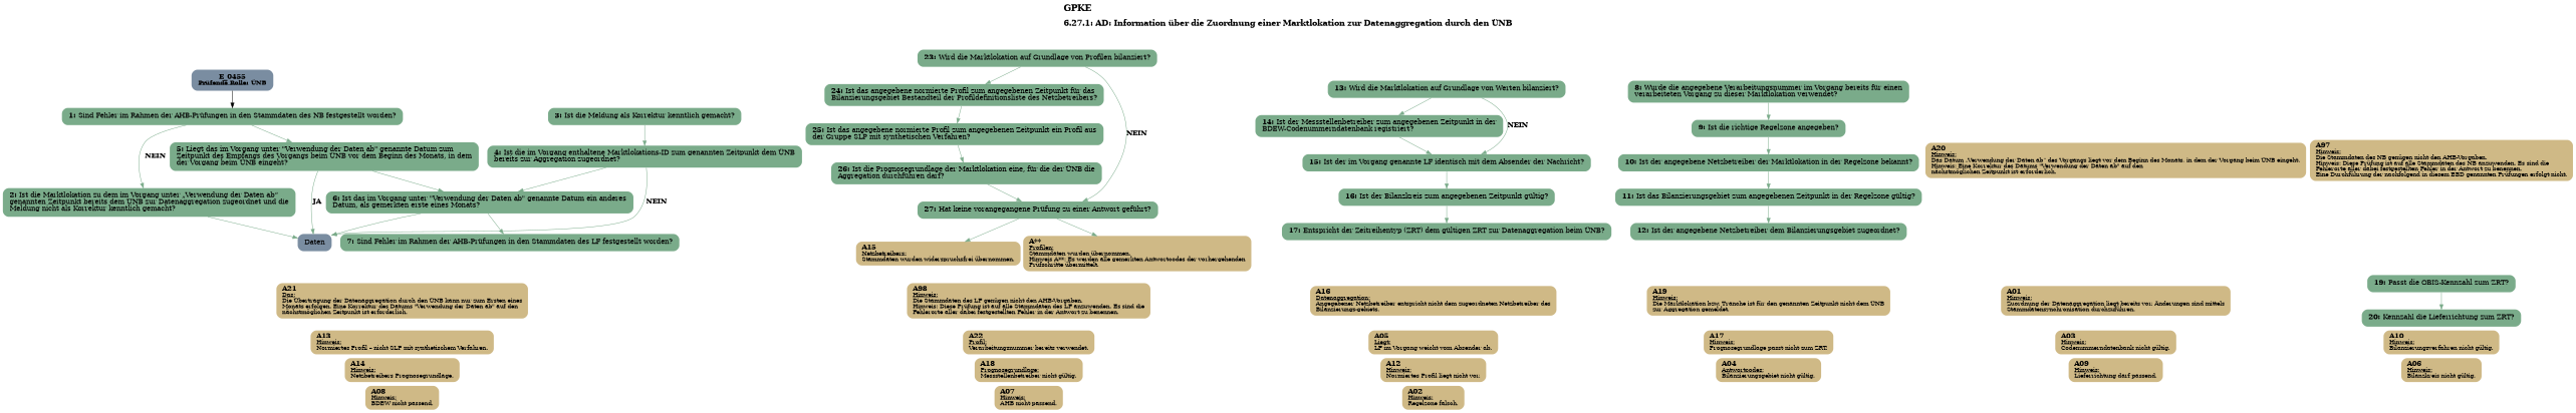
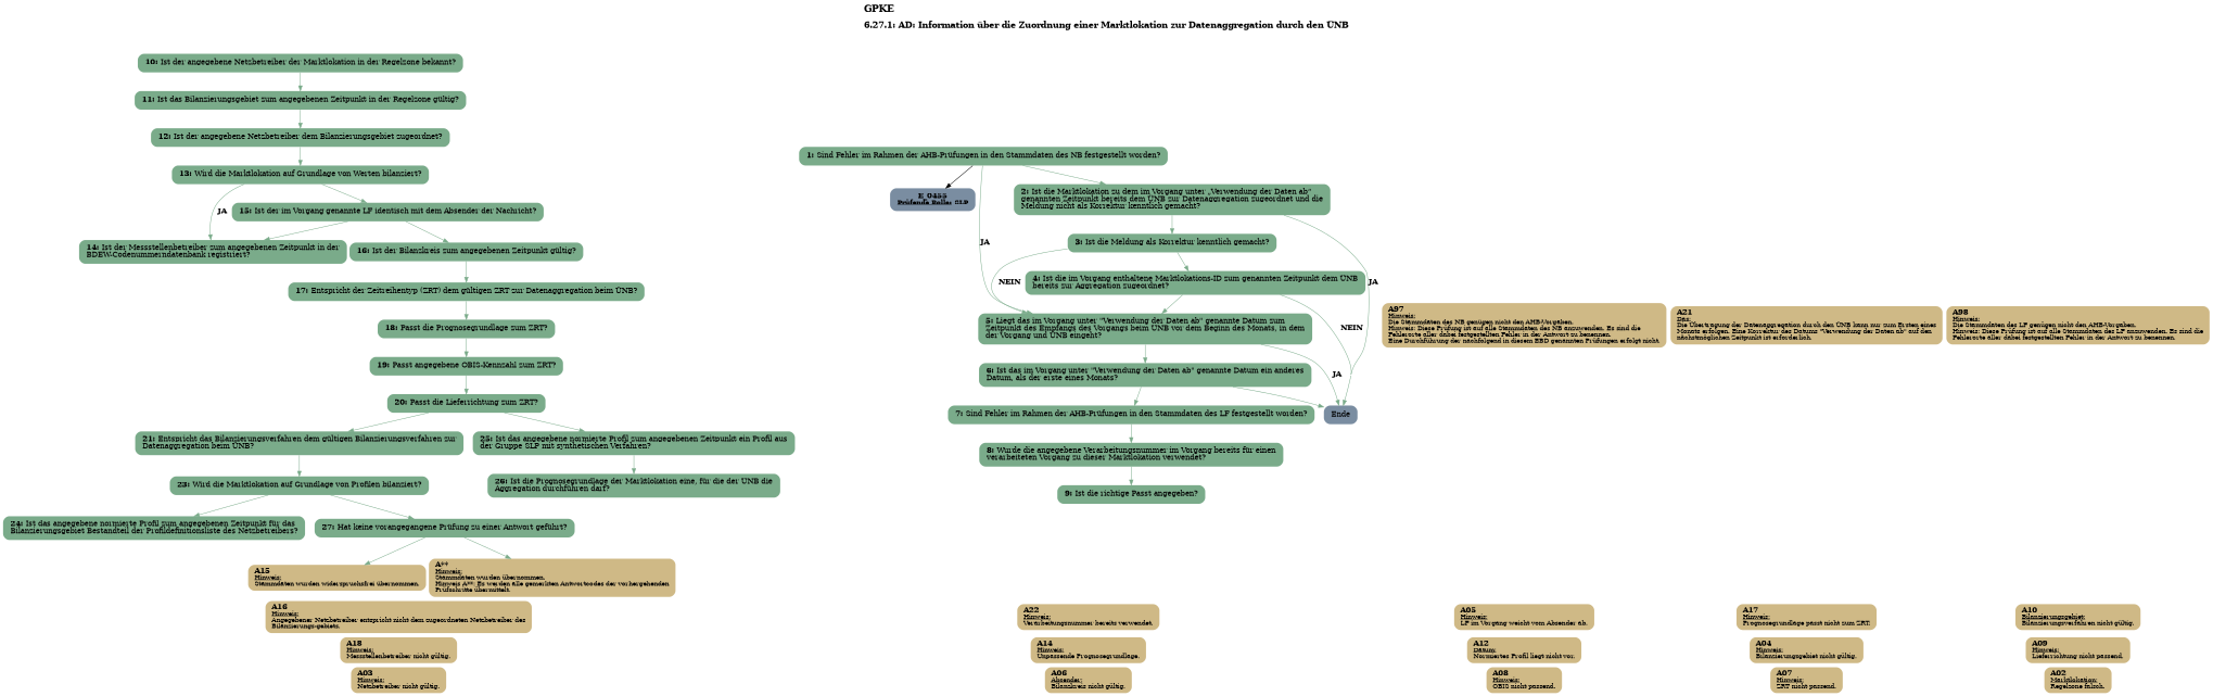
  digraph {
    concentrate=true
    label=<<B><FONT POINT-SIZE="18">GPKE</FONT></B><BR align="left"/><BR/><B><FONT POINT-SIZE="16">6.27.1: AD: Information über die Zuordnung einer Marktlokation zur Datenaggregation durch den ÜNB</FONT></B><BR align="left"/><BR/><BR/><BR/>>
    labelloc=t
    pack=true
    packmode=array
    rankdir=TB
    node [fillcolor="#7aab8a" margin="0.2,0.12" penwidth=0.0 shape=box style="filled,rounded"]
    edge [color="#7aab8a"]
-   n1 [fillcolor="#7a8da1" label=<<B>E_0455</B><BR align="center"/><FONT point-size="12"><B><U>Prüfende Rolle:</U> ÜNB</B></FONT><BR align="center"/>>]
+   n1 [fillcolor="#7a8da1" label=<<B>E_0455</B><BR align="center"/><FONT point-size="12"><B><U>Prüfende Rolle:</U> SLP</B></FONT><BR align="center"/>>]
    n2 [label=<<B>1: </B>Sind Fehler im Rahmen der AHB-Prüfungen in den Stammdaten des NB festgestellt worden?<BR align="left"/>>]
    n3 [label=<<B>2: </B>Ist die Marktlokation zu dem im Vorgang unter „Verwendung der Daten ab“<BR align="left"/>genannten Zeitpunkt bereits dem ÜNB zur Datenaggregation zugeordnet und die<BR align="left"/>Meldung nicht als Korrektur kenntlich gemacht?<BR align="left"/>>]
-   n4 [label=<<B>5: </B>Liegt das im Vorgang unter "Verwendung der Daten ab" genannte Datum zum<BR align="left"/>Zeitpunkt des Empfangs des Vorgangs beim ÜNB vor dem Beginn des Monats, in dem<BR align="left"/>der Vorgang beim ÜNB eingeht?<BR align="left"/>>]
-   n5 [fillcolor="#7a8da1" label=Daten]
+   n4 [label=<<B>5: </B>Liegt das im Vorgang unter "Verwendung der Daten ab" genannte Datum zum<BR align="left"/>Zeitpunkt des Empfangs des Vorgangs beim ÜNB vor dem Beginn des Monats, in dem<BR align="left"/>der Vorgang und ÜNB eingeht?<BR align="left"/>>]
+   n5 [fillcolor="#7a8da1" label=Ende]
    n6 [label=<<B>3: </B>Ist die Meldung als Korrektur kenntlich gemacht?<BR align="left"/>>]
    n7 [fillcolor="#cfb986" label=<<B>A97</B><BR align="left"/><FONT point-size="12"><U>Hinweis:</U><BR align="left"/>Die Stammdaten des NB genügen nicht den AHB-Vorgaben.<BR align="left"/>Hinweis: Diese Prüfung ist auf alle Stammdaten des NB anzuwenden. Es sind die<BR align="left"/>Fehlerorte aller dabei festgestellten Fehler in der Antwort zu benennen.<BR align="left"/>Eine Durchführung der nachfolgend in diesem EBD genannten Prüfungen erfolgt nicht.<BR align="left"/></FONT>> margin="0.17,0.08"]
    n8 [label=<<B>4: </B>Ist die im Vorgang enthaltene Marktlokations-ID zum genannten Zeitpunkt dem ÜNB<BR align="left"/>bereits zur Aggregation zugeordnet?<BR align="left"/>>]
-   n9 [fillcolor="#cfb986" label=<<B>A01</B><BR align="left"/><FONT point-size="12"><U>Hinweis:</U><BR align="left"/>Zuordnung der Datenaggregation liegt bereits vor. Änderungen sind mittels<BR align="left"/>Stammdatensynchronisation durchzuführen.<BR align="left"/></FONT>> margin="0.17,0.08"]
-   n10 [label=<<B>6: </B>Ist das im Vorgang unter "Verwendung der Daten ab" genannte Datum ein anderes<BR align="left"/>Datum, als gemerkten erste eines Monats?<BR align="left"/>>]
-   n11 [fillcolor="#cfb986" label=<<B>A19</B><BR align="left"/><FONT point-size="12"><U>Hinweis:</U><BR align="left"/>Die Marktlokation bzw. Tranche ist für den genannten Zeitpunkt nicht dem ÜNB<BR align="left"/>zur Aggregation gemeldet.<BR align="left"/></FONT>> margin="0.17,0.08"]
+   n10 [label=<<B>6: </B>Ist das im Vorgang unter "Verwendung der Daten ab" genannte Datum ein anderes<BR align="left"/>Datum, als der erste eines Monats?<BR align="left"/>>]
    n12 [label=<<B>7: </B>Sind Fehler im Rahmen der AHB-Prüfungen in den Stammdaten des LF festgestellt worden?<BR align="left"/>>]
-   n13 [fillcolor="#cfb986" label=<<B>A20</B><BR align="left"/><FONT point-size="12"><U>Hinweis:</U><BR align="left"/>Das Datum „Verwendung der Daten ab“ des Vorgangs liegt vor dem Beginn des Monats, in dem der Vorgang beim ÜNB eingeht.<BR align="left"/>Hinweis: Eine Korrektur des Datums "Verwendung der Daten ab" auf den<BR align="left"/>nächstmöglichen Zeitpunkt ist erforderlich.<BR align="left"/></FONT>> margin="0.17,0.08"]
    n14 [label=<<B>8: </B>Wurde die angegebene Verarbeitungsnummer im Vorgang bereits für einen<BR align="left"/>verarbeiteten Vorgang zu dieser Marktlokation verwendet?<BR align="left"/>>]
    n15 [fillcolor="#cfb986" label=<<B>A21</B><BR align="left"/><FONT point-size="12"><U>Das:</U><BR align="left"/>Die Übertragung der Datenaggregation durch den ÜNB kann nur zum Ersten eines<BR align="left"/>Monats erfolgen. Eine Korrektur des Datums "Verwendung der Daten ab" auf den<BR align="left"/>nächstmöglichen Zeitpunkt ist erforderlich.<BR align="left"/></FONT>> margin="0.17,0.08"]
-   n16 [label=<<B>9: </B>Ist die richtige Regelzone angegeben?<BR align="left"/>>]
+   n16 [label=<<B>9: </B>Ist die richtige Passt angegeben?<BR align="left"/>>]
    n17 [fillcolor="#cfb986" label=<<B>A98</B><BR align="left"/><FONT point-size="12"><U>Hinweis:</U><BR align="left"/>Die Stammdaten des LF genügen nicht den AHB-Vorgaben.<BR align="left"/>Hinweis: Diese Prüfung ist auf alle Stammdaten des LF anzuwenden. Es sind die<BR align="left"/>Fehlerorte aller dabei festgestellten Fehler in der Antwort zu benennen.<BR align="left"/></FONT>> margin="0.17,0.08"]
    n18 [label=<<B>10: </B>Ist der angegebene Netzbetreiber der Marktlokation in der Regelzone bekannt?<BR align="left"/>>]
-   n19 [fillcolor="#cfb986" label=<<B>A22</B><BR align="left"/><FONT point-size="12"><U>Profil:</U><BR align="left"/>Verarbeitungsnummer bereits verwendet.<BR align="left"/></FONT>> margin="0.17,0.08"]
+   n19 [fillcolor="#cfb986" label=<<B>A22</B><BR align="left"/><FONT point-size="12"><U>Hinweis:</U><BR align="left"/>Verarbeitungsnummer bereits verwendet.<BR align="left"/></FONT>> margin="0.17,0.08"]
    n20 [label=<<B>11: </B>Ist das Bilanzierungsgebiet zum angegebenen Zeitpunkt in der Regelzone gültig?<BR align="left"/>>]
-   n21 [fillcolor="#cfb986" label=<<B>A02</B><BR align="left"/><FONT point-size="12"><U>Hinweis:</U><BR align="left"/>Regelzone falsch.<BR align="left"/></FONT>> margin="0.17,0.08"]
+   n21 [fillcolor="#cfb986" label=<<B>A02</B><BR align="left"/><FONT point-size="12"><U>Marktlokation:</U><BR align="left"/>Regelzone falsch.<BR align="left"/></FONT>> margin="0.17,0.08"]
    n22 [label=<<B>12: </B>Ist der angegebene Netzbetreiber dem Bilanzierungsgebiet zugeordnet?<BR align="left"/>>]
-   n23 [fillcolor="#cfb986" label=<<B>A03</B><BR align="left"/><FONT point-size="12"><U>Hinweis:</U><BR align="left"/>Codenummerndatenbank nicht gültig.<BR align="left"/></FONT>> margin="0.17,0.08"]
+   n23 [fillcolor="#cfb986" label=<<B>A03</B><BR align="left"/><FONT point-size="12"><U>Hinweis:</U><BR align="left"/>Netzbetreiber nicht gültig.<BR align="left"/></FONT>> margin="0.17,0.08"]
    n24 [label=<<B>13: </B>Wird die Marktlokation auf Grundlage von Werten bilanziert?<BR align="left"/>>]
-   n25 [fillcolor="#cfb986" label=<<B>A04</B><BR align="left"/><FONT point-size="12"><U>Antwortcodes:</U><BR align="left"/>Bilanzierungsgebiet nicht gültig.<BR align="left"/></FONT>> margin="0.17,0.08"]
+   n25 [fillcolor="#cfb986" label=<<B>A04</B><BR align="left"/><FONT point-size="12"><U>Hinweis:</U><BR align="left"/>Bilanzierungsgebiet nicht gültig.<BR align="left"/></FONT>> margin="0.17,0.08"]
    n26 [label=<<B>14: </B>Ist der Messstellenbetreiber zum angegebenen Zeitpunkt in der<BR align="left"/>BDEW-Codenummerndatenbank registriert?<BR align="left"/>>]
    n27 [label=<<B>15: </B>Ist der im Vorgang genannte LF identisch mit dem Absender der Nachricht?<BR align="left"/>>]
-   n28 [fillcolor="#cfb986" label=<<B>A16</B><BR align="left"/><FONT point-size="12"><U>Datenaggregation:</U><BR align="left"/>Angegebener Netzbetreiber entspricht nicht dem zugeordneten Netzbetreiber des<BR align="left"/>Bilanzierungs-gebiets.<BR align="left"/></FONT>> margin="0.17,0.08"]
+   n28 [fillcolor="#cfb986" label=<<B>A16</B><BR align="left"/><FONT point-size="12"><U>Hinweis:</U><BR align="left"/>Angegebener Netzbetreiber entspricht nicht dem zugeordneten Netzbetreiber des<BR align="left"/>Bilanzierungs-gebiets.<BR align="left"/></FONT>> margin="0.17,0.08"]
    n29 [label=<<B>16: </B>Ist der Bilanzkreis zum angegebenen Zeitpunkt gültig?<BR align="left"/>>]
-   n30 [fillcolor="#cfb986" label=<<B>A18</B><BR align="left"/><FONT point-size="12"><U>Prognosegrundlage:</U><BR align="left"/>Messstellenbetreiber nicht gültig.<BR align="left"/></FONT>> margin="0.17,0.08"]
+   n30 [fillcolor="#cfb986" label=<<B>A18</B><BR align="left"/><FONT point-size="12"><U>Hinweis:</U><BR align="left"/>Messstellenbetreiber nicht gültig.<BR align="left"/></FONT>> margin="0.17,0.08"]
    n31 [label=<<B>17: </B>Entspricht der Zeitreihentyp (ZRT) dem gültigen ZRT zur Datenaggregation beim ÜNB?<BR align="left"/>>]
-   n32 [fillcolor="#cfb986" label=<<B>A05</B><BR align="left"/><FONT point-size="12"><U>Liegt:</U><BR align="left"/>LF im Vorgang weicht vom Absender ab.<BR align="left"/></FONT>> margin="0.17,0.08"]
-   n34 [fillcolor="#cfb986" label=<<B>A06</B><BR align="left"/><FONT point-size="12"><U>Hinweis:</U><BR align="left"/>Bilanzkreis nicht gültig.<BR align="left"/></FONT>> margin="0.17,0.08"]
-   n35 [label=<<B>19: </B>Passt die OBIS-Kennzahl zum ZRT?<BR align="left"/>>]
-   n36 [fillcolor="#cfb986" label=<<B>A07</B><BR align="left"/><FONT point-size="12"><U>Hinweis:</U><BR align="left"/>AHB nicht passend.<BR align="left"/></FONT>> margin="0.17,0.08"]
-   n37 [label=<<B>20: </B>Kennzahl die Lieferrichtung zum ZRT?<BR align="left"/>>]
+   n32 [fillcolor="#cfb986" label=<<B>A05</B><BR align="left"/><FONT point-size="12"><U>Hinweis:</U><BR align="left"/>LF im Vorgang weicht vom Absender ab.<BR align="left"/></FONT>> margin="0.17,0.08"]
+   n33 [label=<<B>18: </B>Passt die Prognosegrundlage zum ZRT?<BR align="left"/>>]
+   n34 [fillcolor="#cfb986" label=<<B>A06</B><BR align="left"/><FONT point-size="12"><U>Absender:</U><BR align="left"/>Bilanzkreis nicht gültig.<BR align="left"/></FONT>> margin="0.17,0.08"]
+   n35 [label=<<B>19: </B>Passt angegebene OBIS-Kennzahl zum ZRT?<BR align="left"/>>]
+   n36 [fillcolor="#cfb986" label=<<B>A07</B><BR align="left"/><FONT point-size="12"><U>Hinweis:</U><BR align="left"/>ZRT nicht passend.<BR align="left"/></FONT>> margin="0.17,0.08"]
+   n37 [label=<<B>20: </B>Passt die Lieferrichtung zum ZRT?<BR align="left"/>>]
    n38 [fillcolor="#cfb986" label=<<B>A17</B><BR align="left"/><FONT point-size="12"><U>Hinweis:</U><BR align="left"/>Prognosegrundlage passt nicht zum ZRT.<BR align="left"/></FONT>> margin="0.17,0.08"]
-   n40 [fillcolor="#cfb986" label=<<B>A08</B><BR align="left"/><FONT point-size="12"><U>Hinweis:</U><BR align="left"/>BDEW nicht passend.<BR align="left"/></FONT>> margin="0.17,0.08"]
+   n39 [label=<<B>21: </B>Entspricht das Bilanzierungsverfahren dem gültigen Bilanzierungsverfahren zur<BR align="left"/>Datenaggregation beim ÜNB?<BR align="left"/>>]
+   n40 [fillcolor="#cfb986" label=<<B>A08</B><BR align="left"/><FONT point-size="12"><U>Hinweis:</U><BR align="left"/>OBIS nicht passend.<BR align="left"/></FONT>> margin="0.17,0.08"]
    n41 [label=<<B>23: </B>Wird die Marktlokation auf Grundlage von Profilen bilanziert?<BR align="left"/>>]
-   n42 [fillcolor="#cfb986" label=<<B>A09</B><BR align="left"/><FONT point-size="12"><U>Hinweis:</U><BR align="left"/>Lieferrichtung darf passend.<BR align="left"/></FONT>> margin="0.17,0.08"]
+   n42 [fillcolor="#cfb986" label=<<B>A09</B><BR align="left"/><FONT point-size="12"><U>Hinweis:</U><BR align="left"/>Lieferrichtung nicht passend.<BR align="left"/></FONT>> margin="0.17,0.08"]
    n43 [label=<<B>24: </B>Ist das angegebene normierte Profil zum angegebenen Zeitpunkt für das<BR align="left"/>Bilanzierungsgebiet Bestandteil der Profildefinitionsliste des Netzbetreibers?<BR align="left"/>>]
    n44 [label=<<B>27: </B>Hat keine vorangegangene Prüfung zu einer Antwort geführt?<BR align="left"/>>]
-   n45 [fillcolor="#cfb986" label=<<B>A10</B><BR align="left"/><FONT point-size="12"><U>Hinweis:</U><BR align="left"/>Bilanzierungsverfahren nicht gültig.<BR align="left"/></FONT>> margin="0.17,0.08"]
+   n45 [fillcolor="#cfb986" label=<<B>A10</B><BR align="left"/><FONT point-size="12"><U>Bilanzierungsgebiet:</U><BR align="left"/>Bilanzierungsverfahren nicht gültig.<BR align="left"/></FONT>> margin="0.17,0.08"]
    n46 [label=<<B>25: </B>Ist das angegebene normierte Profil zum angegebenen Zeitpunkt ein Profil aus<BR align="left"/>der Gruppe SLP mit synthetischen Verfahren?<BR align="left"/>>]
-   n47 [fillcolor="#cfb986" label=<<B>A15</B><BR align="left"/><FONT point-size="12"><U>Netzbetreibers:</U><BR align="left"/>Stammdaten wurden widerspruchsfrei übernommen.<BR align="left"/></FONT>> margin="0.17,0.08"]
-   n48 [fillcolor="#cfb986" label=<<B>A**</B><BR align="left"/><FONT point-size="12"><U>Profilen:</U><BR align="left"/>Stammdaten wurden übernommen.<BR align="left"/>Hinweis A**: Es werden alle gemerkten Antwortcodes der vorhergehenden<BR align="left"/>Prüfschritte übermittelt.<BR align="left"/></FONT>> margin="0.17,0.08"]
+   n47 [fillcolor="#cfb986" label=<<B>A15</B><BR align="left"/><FONT point-size="12"><U>Hinweis:</U><BR align="left"/>Stammdaten wurden widerspruchsfrei übernommen.<BR align="left"/></FONT>> margin="0.17,0.08"]
+   n48 [fillcolor="#cfb986" label=<<B>A**</B><BR align="left"/><FONT point-size="12"><U>Hinweis:</U><BR align="left"/>Stammdaten wurden übernommen.<BR align="left"/>Hinweis A**: Es werden alle gemerkten Antwortcodes der vorhergehenden<BR align="left"/>Prüfschritte übermittelt.<BR align="left"/></FONT>> margin="0.17,0.08"]
    n49 [label=<<B>26: </B>Ist die Prognosegrundlage der Marktlokation eine, für die der ÜNB die<BR align="left"/>Aggregation durchführen darf?<BR align="left"/>>]
-   n50 [fillcolor="#cfb986" label=<<B>A12</B><BR align="left"/><FONT point-size="12"><U>Hinweis:</U><BR align="left"/>Normiertes Profil liegt nicht vor.<BR align="left"/></FONT>> margin="0.17,0.08"]
-   n51 [fillcolor="#cfb986" label=<<B>A13</B><BR align="left"/><FONT point-size="12"><U>Hinweis:</U><BR align="left"/>Normiertes Profil – nicht SLP mit synthetischem Verfahren.<BR align="left"/></FONT>> margin="0.17,0.08"]
-   n52 [fillcolor="#cfb986" label=<<B>A14</B><BR align="left"/><FONT point-size="12"><U>Hinweis:</U><BR align="left"/>Netzbetreibers Prognosegrundlage.<BR align="left"/></FONT>> margin="0.17,0.08"]
-   n1 -> n2 [color=""]
+   n50 [fillcolor="#cfb986" label=<<B>A12</B><BR align="left"/><FONT point-size="12"><U>Datum:</U><BR align="left"/>Normiertes Profil liegt nicht vor.<BR align="left"/></FONT>> margin="0.17,0.08"]
+   n52 [fillcolor="#cfb986" label=<<B>A14</B><BR align="left"/><FONT point-size="12"><U>Hinweis:</U><BR align="left"/>Unpassende Prognosegrundlage.<BR align="left"/></FONT>> margin="0.17,0.08"]
+   n2 -> n1 [color=""]
    n2 -> n3 [label=<<B>NEIN</B>>]
    n2 -> n4 [label=<<B>JA</B>>]
    n3 -> n5 [label=<<B>JA</B>>]
+   n3 -> n6 [label=<<B>NEIN</B>>]
    n4 -> n5 [label=<<B>JA</B>>]
    n4 -> n10 [label=<<B>NEIN</B>>]
+   n6 -> n4 [label=<<B>NEIN</B>>]
    n6 -> n8 [label=<<B>JA</B>>]
-   n8 -> n10 [label=<<B>JA</B>>]
+   n8 -> n4 [label=<<B>JA</B>>]
    n8 -> n5 [label=<<B>NEIN</B>>]
    n10 -> n5 [label=<<B>JA</B>>]
    n10 -> n12 [label=<<B>NEIN</B>>]
+   n12 -> n14 [label=<<B>NEIN</B>>]
    n14 -> n16 [label=<<B>NEIN</B>>]
-   n16 -> n18 [label=<<B>JA</B>>]
    n18 -> n20 [label=<<B>JA</B>>]
    n20 -> n22 [label=<<B>JA</B>>]
+   n22 -> n24 [label=<<B>JA</B>>]
    n24 -> n26 [label=<<B>JA</B>>]
    n24 -> n27 [label=<<B>NEIN</B>>]
-   n26 -> n27 [label=<<B>JA</B>>]
+   n27 -> n26 [label=<<B>JA</B>>]
    n27 -> n29 [label=<<B>JA</B>>]
    n29 -> n31 [label=<<B>JA</B>>]
+   n31 -> n33 [label=<<B>JA</B>>]
+   n33 -> n35 [label=<<B>JA</B>>]
    n35 -> n37 [label=<<B>JA</B>>]
+   n37 -> n39 [label=<<B>JA</B>>]
+   n39 -> n41 [label=<<B>JA</B>>]
    n41 -> n43 [label=<<B>JA</B>>]
    n41 -> n44 [label=<<B>NEIN</B>>]
-   n43 -> n46 [label=<<B>JA</B>>]
+   n37 -> n46 [label=<<B>JA</B>>]
    n44 -> n47 [label=<<B>JA</B>>]
    n44 -> n48 [label=<<B>NEIN</B>>]
    n46 -> n49 [label=<<B>JA</B>>]
-   n49 -> n44 [label=<<B>JA</B>>]
  }
